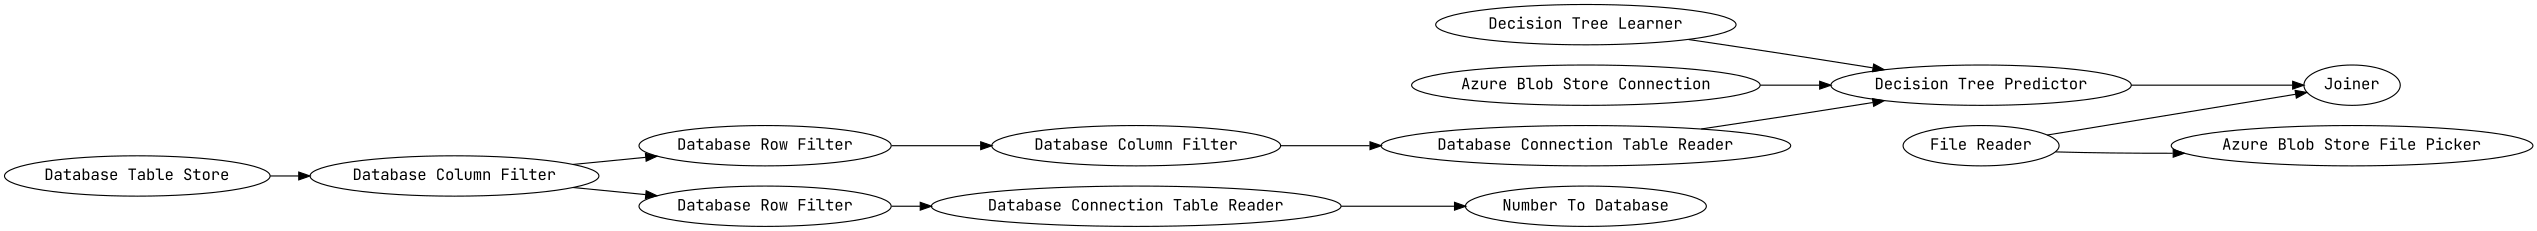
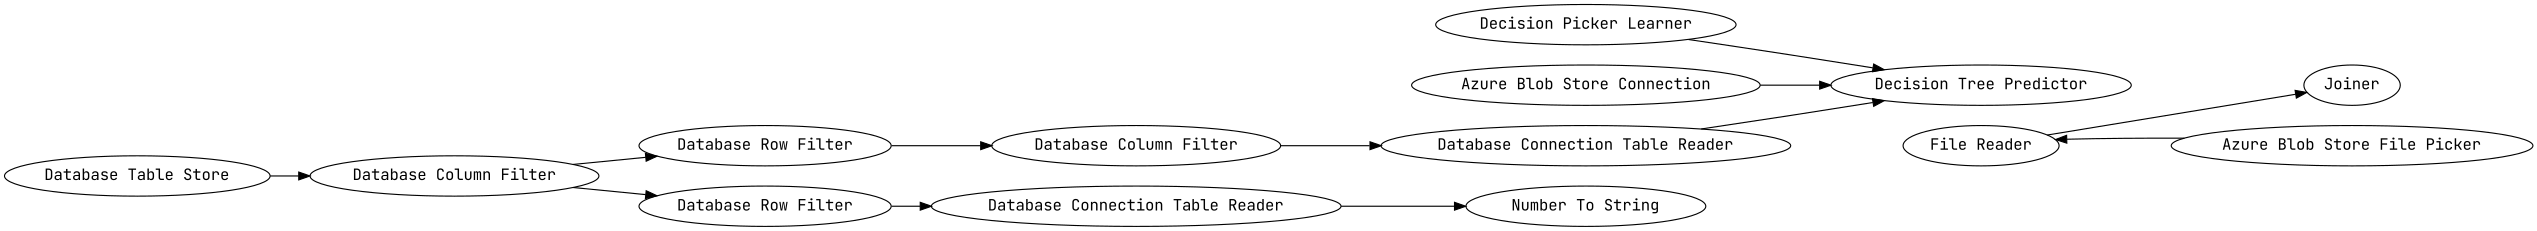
  digraph {
    fontname="JetBrains Mono"
    rankdir=LR
    node [fontname="JetBrains Mono"]
    edge [fontname="JetBrains Mono"]
    n1 [label="Database Column Filter"]
    n2 [label="Database Row Filter"]
    n3 [label="Database Row Filter"]
    n4 [label="Database Column Filter"]
    n5 [label="Database Connection Table Reader"]
    n6 [label="Database Connection Table Reader"]
    n7 [label="Decision Tree Predictor"]
    n8 [label=Joiner]
-   n9 [label="Number To Database"]
-   n10 [label="Decision Tree Learner"]
+   n9 [label="Number To String"]
+   n10 [label="Decision Picker Learner"]
    n11 [label="File Reader"]
    n12 [label="Azure Blob Store File Picker"]
    n13 [label="Azure Blob Store Connection"]
    n14 [label="Database Table Store"]
    n1 -> n2
    n1 -> n3
    n2 -> n4
    n3 -> n5
    n4 -> n6
    n5 -> n9
    n6 -> n7
-   n7 -> n8
    n10 -> n7
    n11 -> n8
-   n11 -> n12
+   n12 -> n11
    n13 -> n7
    n14 -> n1
  }
